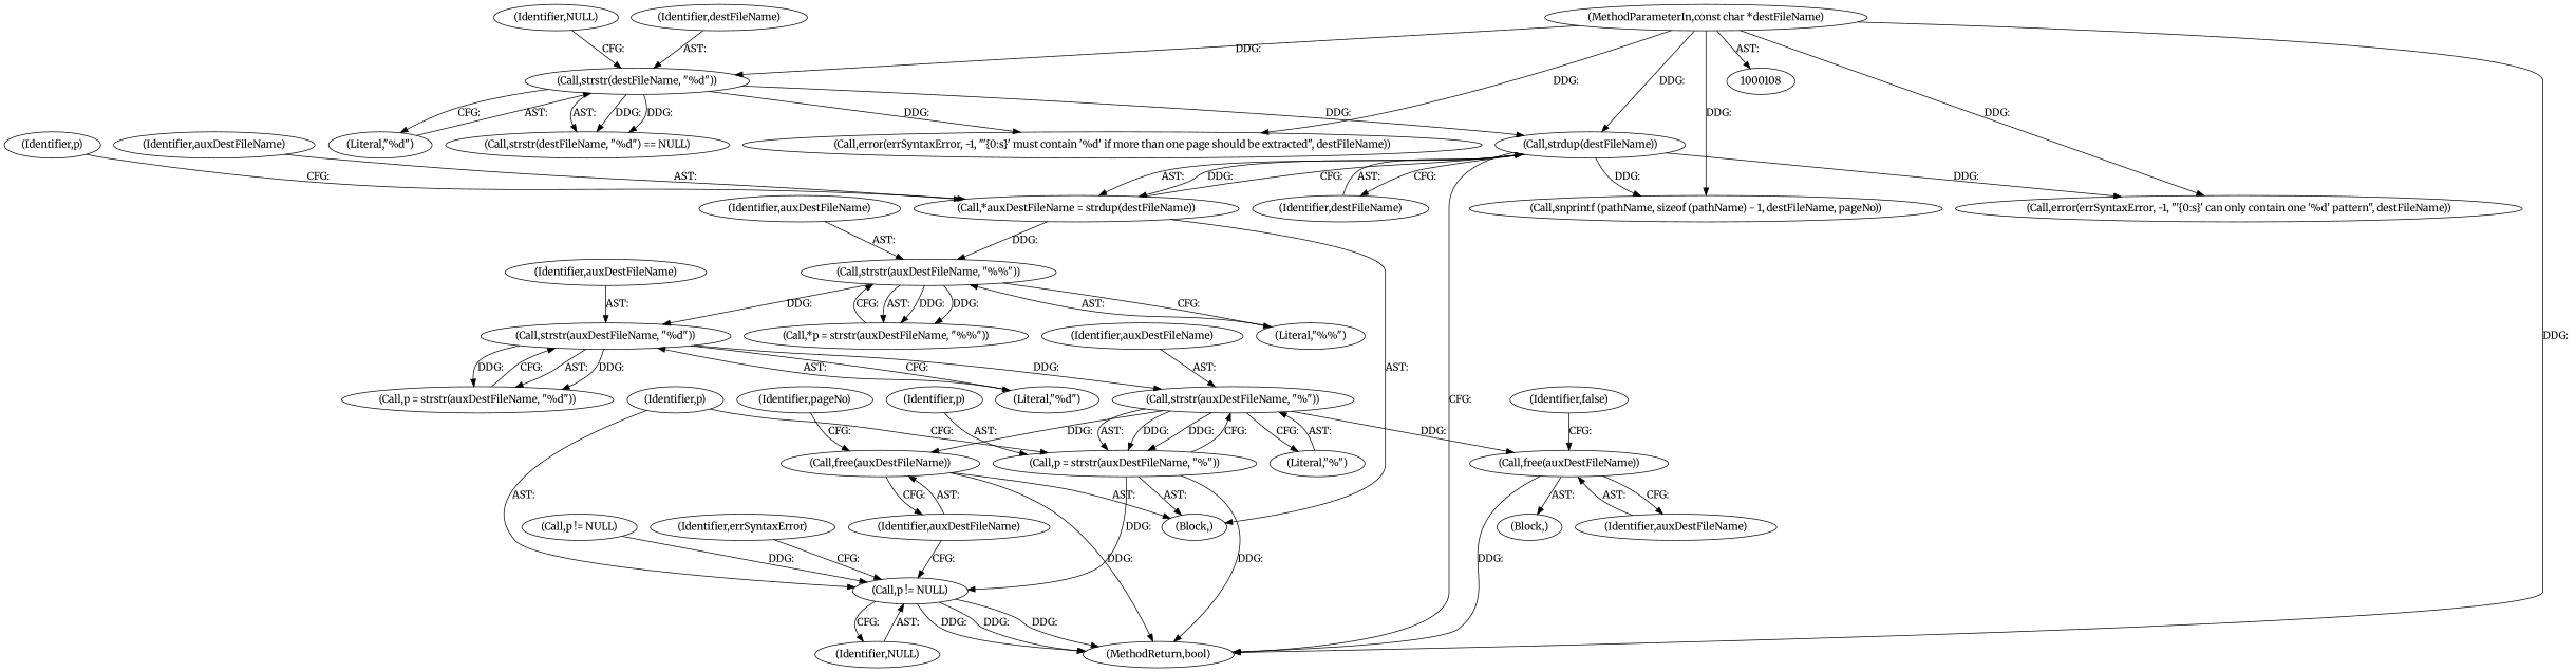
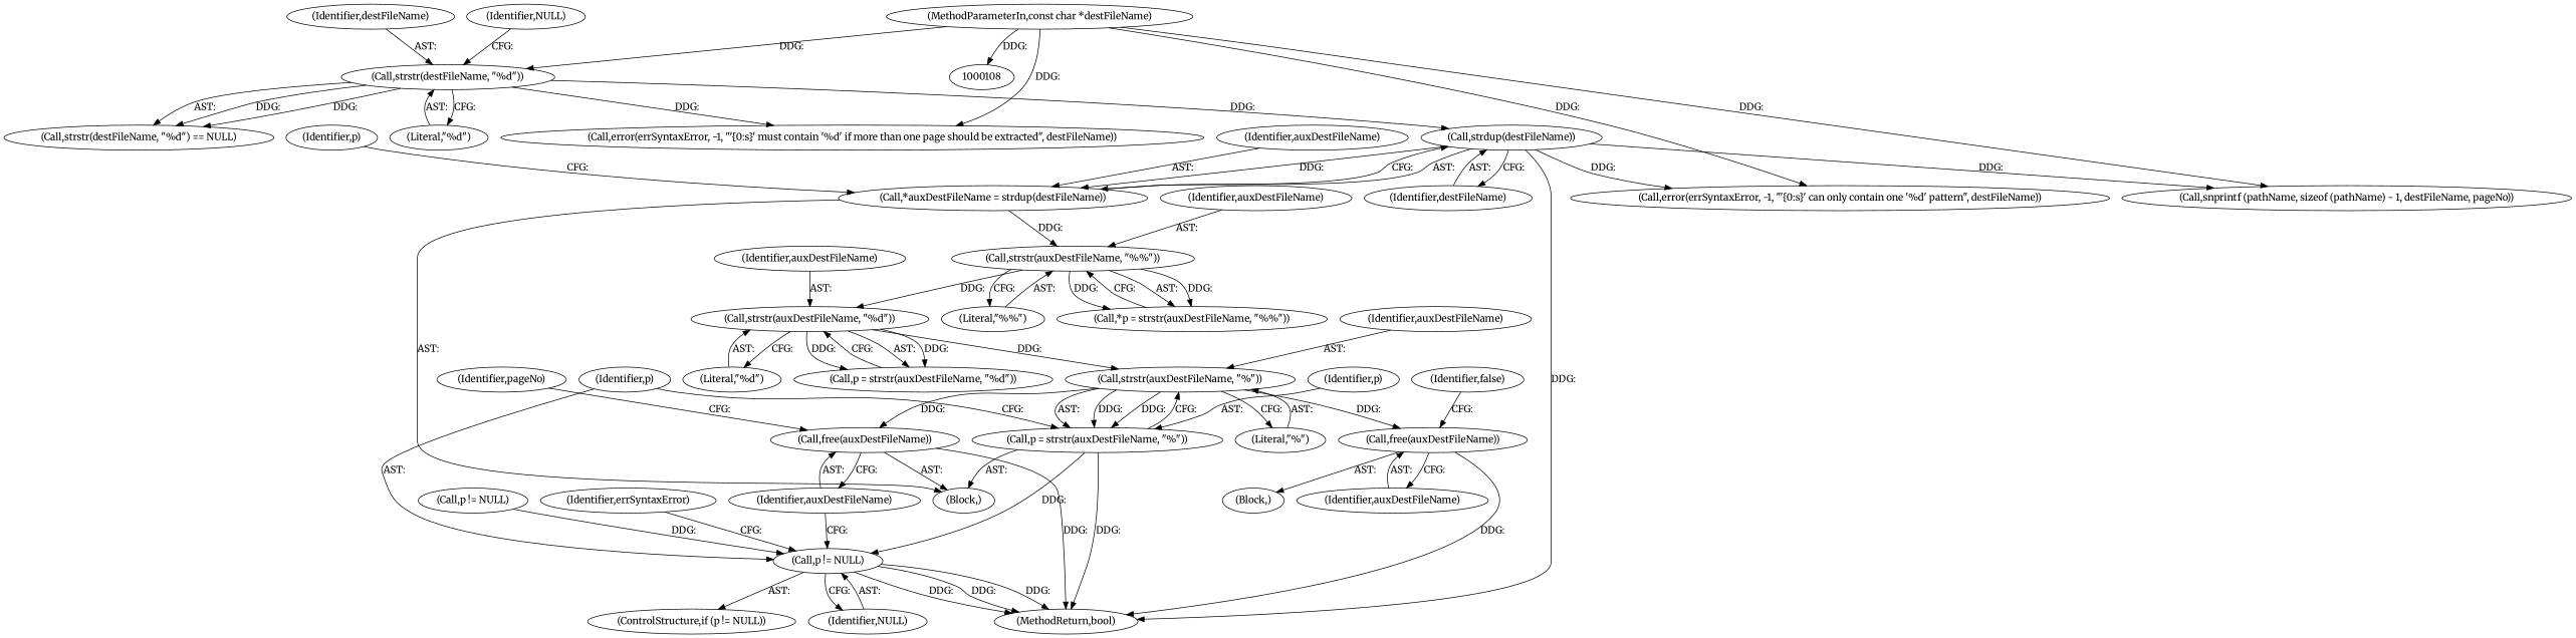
  digraph {
    fontname=Merriweather
    node [fontname=Merriweather]
    edge [fontname=Merriweather]
    n1 [label="(Call,strstr(auxDestFileName, \"%\"))"]
    n2 [label="(Call,p = strstr(auxDestFileName, \"%\"))"]
    n3 [label="(Call,free(auxDestFileName))"]
    n4 [label="(Call,free(auxDestFileName))"]
    n5 [label="(Literal,\"%\")"]
    n6 [label="(Block,)"]
    n7 [label="(MethodReturn,bool)"]
    n8 [label="(Call,p != NULL)"]
    n9 [label="(Block,)"]
    n10 [label="(Identifier,auxDestFileName)"]
    n11 [label="(Identifier,auxDestFileName)"]
    n12 [label="(Call,strstr(auxDestFileName, \"%d\"))"]
    n13 [label="(Call,p = strstr(auxDestFileName, \"%d\"))"]
    n14 [label="(Literal,\"%d\")"]
    n15 [label="(Call,strstr(auxDestFileName, \"%%\"))"]
    n16 [label="(Call,*p = strstr(auxDestFileName, \"%%\"))"]
    n17 [label="(Literal,\"%%\")"]
    n18 [label="(Call,*auxDestFileName = strdup(destFileName))"]
    n19 [label="(Call,strdup(destFileName))"]
    n20 [label="(Call,snprintf (pathName, sizeof (pathName) - 1, destFileName, pageNo))"]
    n21 [label="(Call,error(errSyntaxError, -1, \"'{0:s}' can only contain one '%d' pattern\", destFileName))"]
    n22 [label="(Identifier,destFileName)"]
    n23 [label="(Call,strstr(destFileName, \"%d\"))"]
    n24 [label="(Call,error(errSyntaxError, -1, \"'{0:s}' must contain '%d' if more than one page should be extracted\", destFileName))"]
    n25 [label="(Literal,\"%d\")"]
    n26 [label="(Call,strstr(destFileName, \"%d\") == NULL)"]
    n27 [label="(MethodParameterIn,const char *destFileName)"]
    1000108
+   n29 [label="(ControlStructure,if (p != NULL))"]
    n30 [label="(Identifier,NULL)"]
    n31 [label="(Identifier,p)"]
    n32 [label="(Identifier,p)"]
    n33 [label="(Identifier,NULL)"]
    n34 [label="(Identifier,auxDestFileName)"]
    n35 [label="(Identifier,false)"]
    n36 [label="(Identifier,auxDestFileName)"]
    n37 [label="(Identifier,auxDestFileName)"]
    n38 [label="(Identifier,p)"]
    n39 [label="(Identifier,destFileName)"]
    n40 [label="(Call,p != NULL)"]
    n41 [label="(Identifier,errSyntaxError)"]
    n42 [label="(Identifier,pageNo)"]
    n43 [label="(Identifier,auxDestFileName)"]
    n1 -> n2 [label="AST: "]
    n1 -> n2 [label="DDG: "]
    n1 -> n2 [label="DDG: "]
    n1 -> n3 [label="DDG: "]
    n1 -> n4 [label="DDG: "]
    n1 -> n5 [label="CFG: "]
    n2 -> n1 [label="CFG: "]
    n2 -> n6 [label="AST: "]
    n2 -> n7 [label="DDG: "]
    n2 -> n8 [label="DDG: "]
    n3 -> n7 [label="DDG: "]
    n3 -> n9 [label="AST: "]
    n3 -> n10 [label="CFG: "]
    n4 -> n6 [label="AST: "]
    n4 -> n7 [label="DDG: "]
    n4 -> n11 [label="CFG: "]
    n5 -> n1 [label="AST: "]
    n8 -> n7 [label="DDG: "]
    n8 -> n7 [label="DDG: "]
    n8 -> n7 [label="DDG: "]
+   n8 -> n29 [label="AST: "]
    n8 -> n30 [label="CFG: "]
    n10 -> n3 [label="AST: "]
    n11 -> n4 [label="AST: "]
    n11 -> n8 [label="CFG: "]
    n12 -> n1 [label="DDG: "]
    n12 -> n13 [label="AST: "]
    n12 -> n13 [label="DDG: "]
    n12 -> n13 [label="DDG: "]
    n12 -> n14 [label="CFG: "]
    n13 -> n12 [label="CFG: "]
    n14 -> n12 [label="AST: "]
    n15 -> n12 [label="DDG: "]
    n15 -> n16 [label="AST: "]
    n15 -> n16 [label="DDG: "]
    n15 -> n16 [label="DDG: "]
    n15 -> n17 [label="CFG: "]
    n16 -> n15 [label="CFG: "]
    n17 -> n15 [label="AST: "]
    n18 -> n6 [label="AST: "]
    n18 -> n15 [label="DDG: "]
    n18 -> n19 [label="CFG: "]
-   n19 -> n7 [label="CFG: "]
+   n19 -> n7 [label="DDG: "]
    n19 -> n18 [label="AST: "]
    n19 -> n18 [label="DDG: "]
    n19 -> n20 [label="DDG: "]
    n19 -> n21 [label="DDG: "]
    n19 -> n22 [label="CFG: "]
    n22 -> n19 [label="AST: "]
    n23 -> n19 [label="DDG: "]
    n23 -> n24 [label="DDG: "]
    n23 -> n25 [label="CFG: "]
    n23 -> n26 [label="AST: "]
    n23 -> n26 [label="DDG: "]
    n23 -> n26 [label="DDG: "]
    n25 -> n23 [label="AST: "]
-   n27 -> n7 [label="DDG: "]
-   n27 -> n19 [label="DDG: "]
    n27 -> n20 [label="DDG: "]
    n27 -> n21 [label="DDG: "]
    n27 -> n23 [label="DDG: "]
    n27 -> n24 [label="DDG: "]
-   n27 -> 1000108 [label="AST: "]
+   n27 -> 1000108 [label="DDG: "]
    n30 -> n8 [label="AST: "]
    n31 -> n2 [label="AST: "]
    n32 -> n2 [label="CFG: "]
    n32 -> n8 [label="AST: "]
    n33 -> n23 [label="CFG: "]
    n34 -> n12 [label="AST: "]
    n35 -> n3 [label="CFG: "]
    n36 -> n15 [label="AST: "]
    n37 -> n1 [label="AST: "]
    n38 -> n18 [label="CFG: "]
    n39 -> n23 [label="AST: "]
    n40 -> n8 [label="DDG: "]
    n41 -> n8 [label="CFG: "]
    n42 -> n4 [label="CFG: "]
    n43 -> n18 [label="AST: "]
  }
